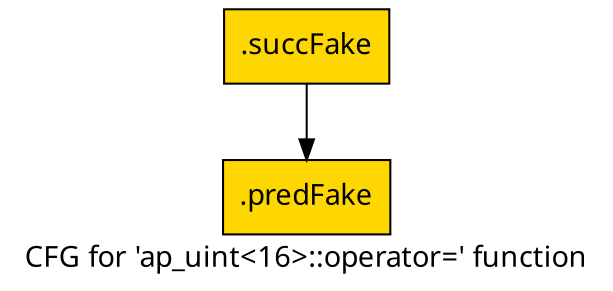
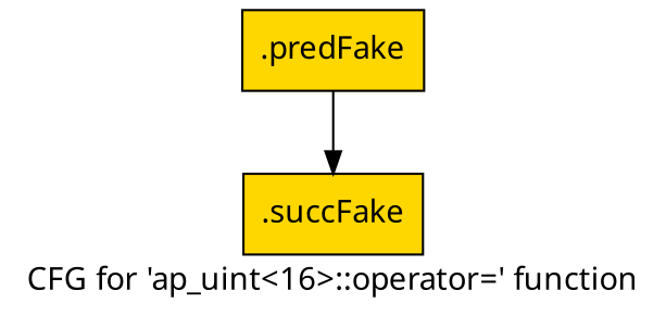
  digraph {
    label="CFG for 'ap_uint\<16\>::operator=' function"
    fontname="Noto Sans"
    node [shape=record style=filled fillcolor=gold fontname="Noto Sans"]
    n1 [label="{.predFake}"]
    n2 [filename="/mnt/xilinx/Vitis_HLS/2021.2/include/ap_int.h" label="{.succFake}" linenumber=341]
-   n2 -> n1 [execusionnum=2 filename="/mnt/xilinx/Vitis_HLS/2021.2/include/ap_int.h" fontname="Noto Sans"]
+   n1 -> n2 [execusionnum=2 filename="/mnt/xilinx/Vitis_HLS/2021.2/include/ap_int.h" fontname="Noto Sans"]
  }
